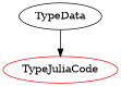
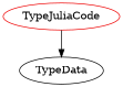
  digraph {
    n1 [color=red2 label=TypeJuliaCode shape=oval]
    TypeData
-   TypeData -> n1
+   n1 -> TypeData
  }
